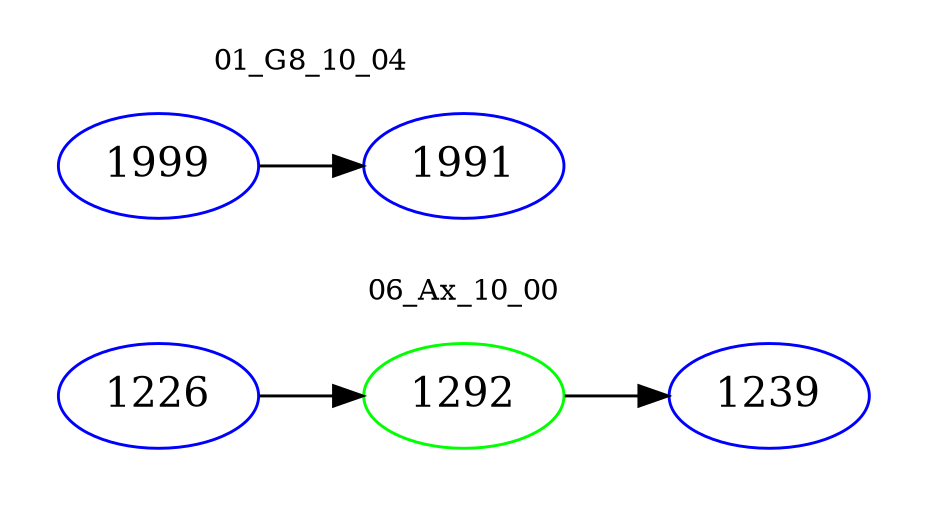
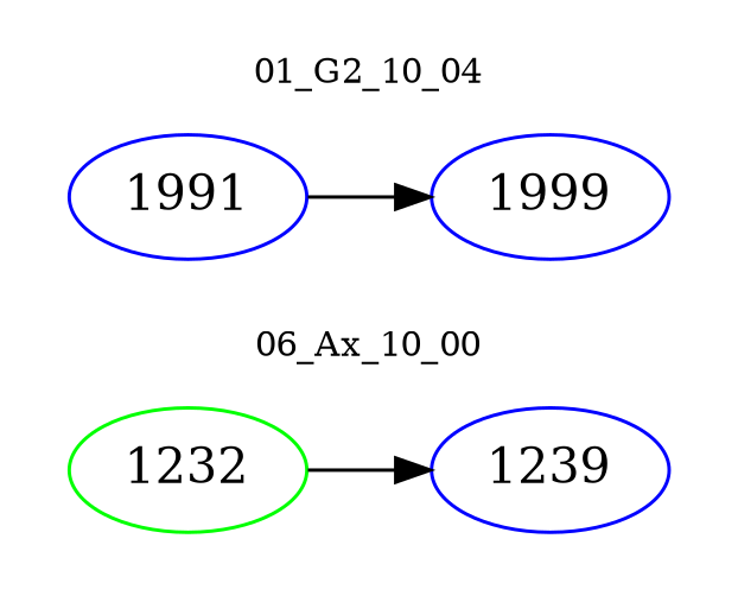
  digraph {
    rankdir=LR
    node [color=blue]
    edge [color=black]
-   n1 [label=1226]
    n2 [label=1239]
-   n3 [color=green label=1292]
+   n3 [color=green label=1232]
    n4 [label=1991]
    n5 [label=1999]
    subgraph cluster_1 {
      color=white
      fontsize=10
      label="06_Ax_10_00"
-     n1
      n2
      n3
    }
    subgraph cluster_2 {
      color=white
      fontsize=10
-     label="01_G8_10_04"
+     label="01_G2_10_04"
      n4
      n5
    }
-   n1 -> n3
    n3 -> n2
-   n5 -> n4
+   n4 -> n5
  }
